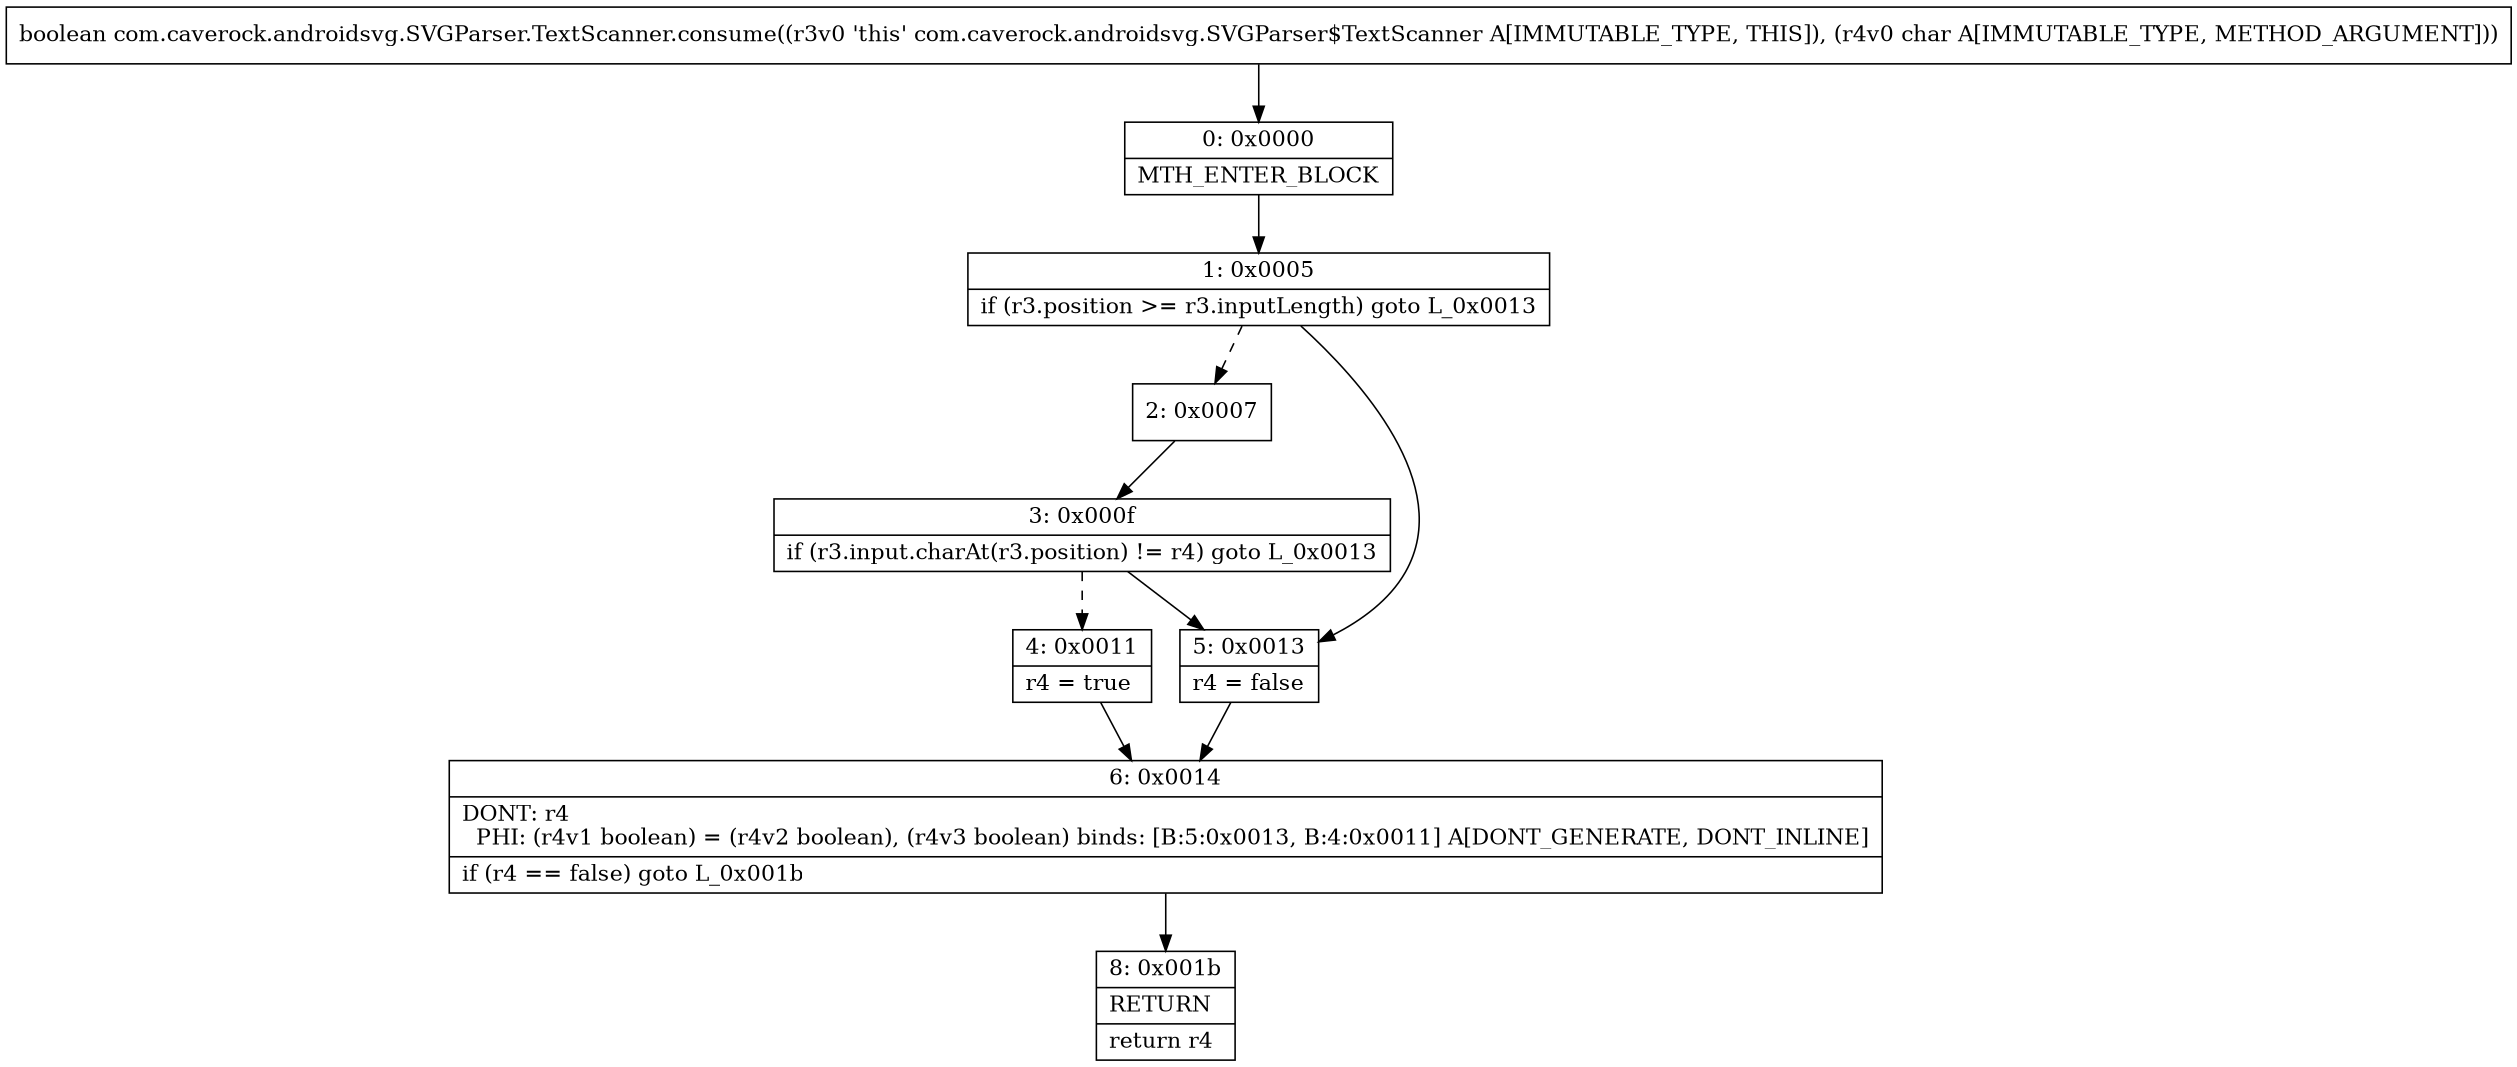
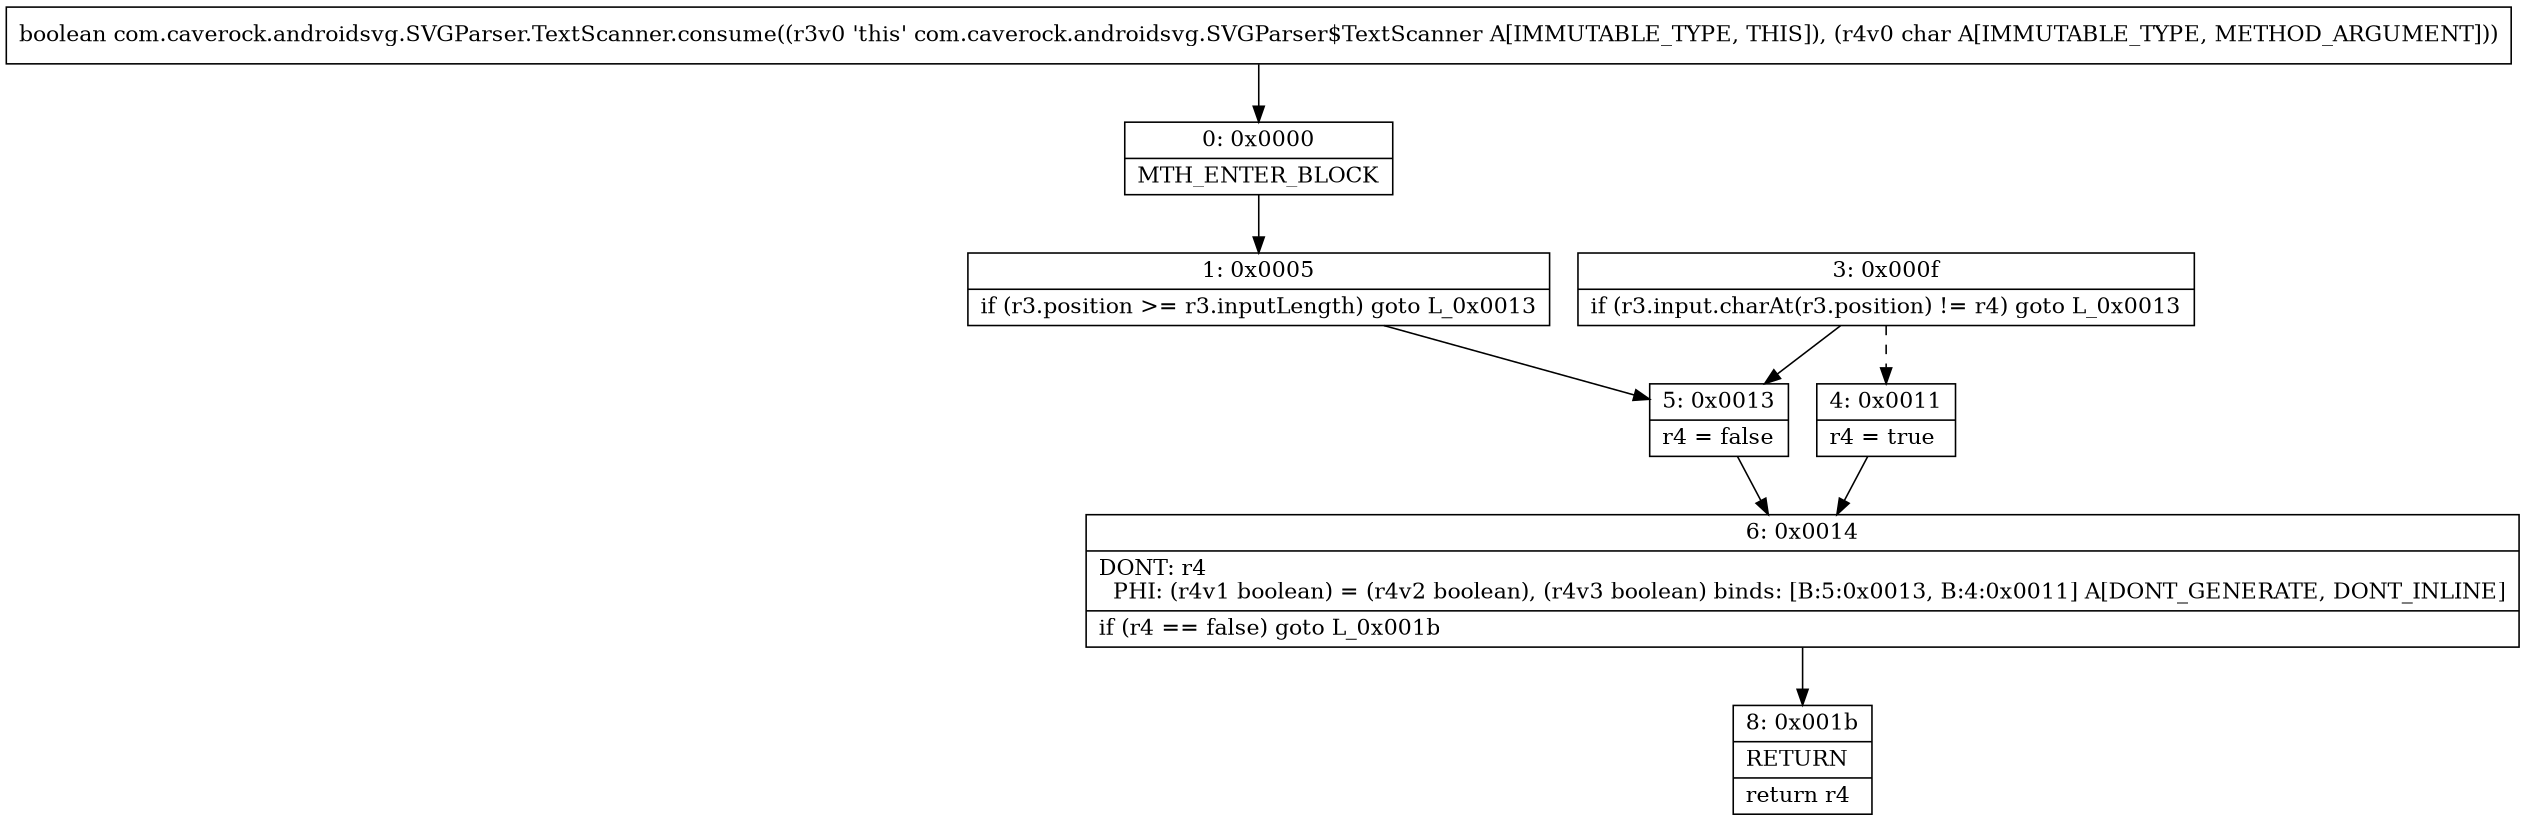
  digraph {
    node [shape=record]
    n1 [label="{0\:\ 0x0000|MTH_ENTER_BLOCK\l}"]
    n2 [label="{1\:\ 0x0005|if (r3.position \>= r3.inputLength) goto L_0x0013\l}"]
-   n3 [label="{2\:\ 0x0007}"]
    n4 [label="{5\:\ 0x0013|r4 = false\l}"]
    n5 [label="{3\:\ 0x000f|if (r3.input.charAt(r3.position) != r4) goto L_0x0013\l}"]
    n6 [label="{6\:\ 0x0014|DONT: r4 \l  PHI: (r4v1 boolean) = (r4v2 boolean), (r4v3 boolean) binds: [B:5:0x0013, B:4:0x0011] A[DONT_GENERATE, DONT_INLINE]\l|if (r4 == false) goto L_0x001b\l}"]
    n7 [label="{4\:\ 0x0011|r4 = true\l}"]
    n8 [label="{8\:\ 0x001b|RETURN\l|return r4\l}"]
    n9 [label="{boolean com.caverock.androidsvg.SVGParser.TextScanner.consume((r3v0 'this' com.caverock.androidsvg.SVGParser$TextScanner A[IMMUTABLE_TYPE, THIS]), (r4v0 char A[IMMUTABLE_TYPE, METHOD_ARGUMENT])) }"]
    n1 -> n2
-   n2 -> n3 [style=dashed]
    n2 -> n4
-   n3 -> n5
    n4 -> n6
    n5 -> n4
    n5 -> n7 [style=dashed]
    n6 -> n8
    n7 -> n6
    n9 -> n1
  }
